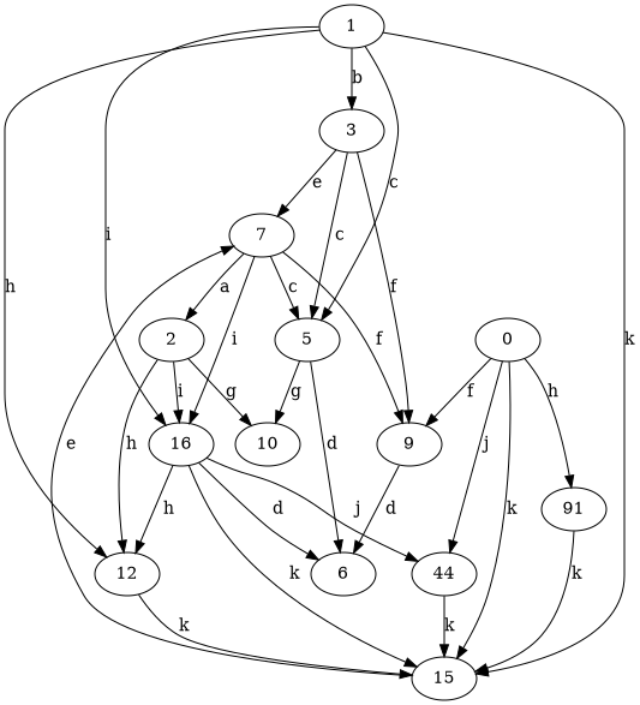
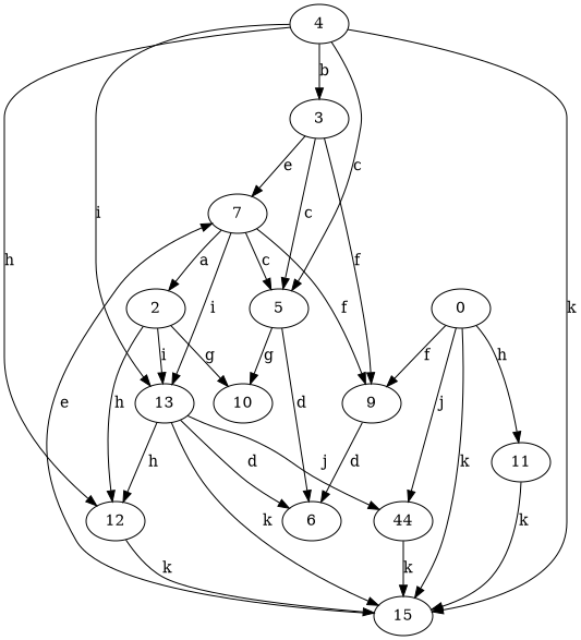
  strict digraph {
-   1
+   1 [label=4]
    3
    5
    12
-   13 [label=16]
+   13
    15
    7
    9
    10
    6
    n11 [label=44]
    2
-   11 [label=91]
+   11
    0
    1 -> 3 [label=b]
    1 -> 5 [label=c]
    1 -> 12 [label=h]
    1 -> 13 [label=i]
    1 -> 15 [label=k]
    3 -> 5 [label=c]
    3 -> 7 [label=e]
    3 -> 9 [label=f]
    5 -> 10 [label=g]
    5 -> 6 [label=d]
    12 -> 15 [label=k]
    13 -> 12 [label=h]
    13 -> 15 [label=k]
    13 -> 6 [label=d]
    13 -> n11 [label=j]
    15 -> 7 [label=e]
    7 -> 5 [label=c]
    7 -> 13 [label=i]
    7 -> 9 [label=f]
    7 -> 2 [label=a]
    9 -> 6 [label=d]
    n11 -> 15 [label=k]
    2 -> 12 [label=h]
    2 -> 13 [label=i]
    2 -> 10 [label=g]
    11 -> 15 [label=k]
    0 -> 15 [label=k]
    0 -> 9 [label=f]
    0 -> n11 [label=j]
    0 -> 11 [label=h]
  }
